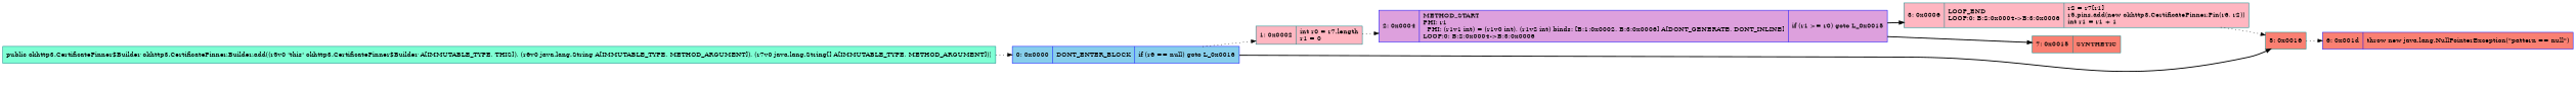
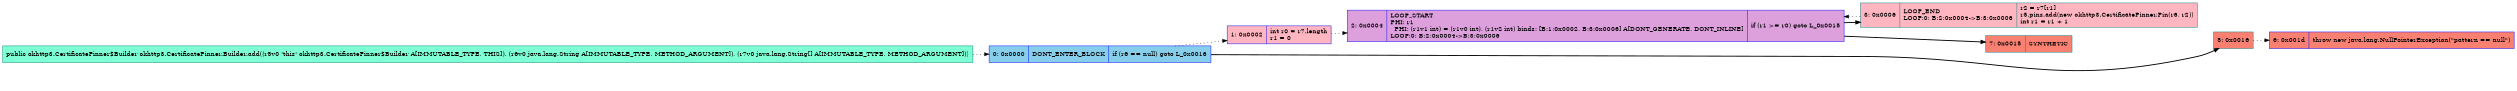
  digraph {
    rankdir=LR
    node [color=teal fillcolor=salmon shape=record style=filled]
    edge [style=dotted]
    n1 [color=blue fillcolor=skyblue label="{0\:\ 0x0000|DONT_ENTER_BLOCK\l|if (r6 == null) goto L_0x0016\l}"]
-   n2 [fillcolor=lightpink label="{1\:\ 0x0002|int r0 = r7.length\lr1 = 0\l}"]
+   n2 [color=blue fillcolor=lightpink label="{1\:\ 0x0002|int r0 = r7.length\lr1 = 0\l}"]
    n3 [label="{5\:\ 0x0016}"]
-   n4 [color=blue fillcolor=plum label="{2\:\ 0x0004|METHOD_START\lPHI: r1 \l  PHI: (r1v1 int) = (r1v0 int), (r1v2 int) binds: [B:1:0x0002, B:3:0x0006] A[DONT_GENERATE, DONT_INLINE]\lLOOP:0: B:2:0x0004\-\>B:3:0x0006\l|if (r1 \>= r0) goto L_0x0015\l}"]
+   n4 [color=blue fillcolor=plum label="{2\:\ 0x0004|LOOP_START\lPHI: r1 \l  PHI: (r1v1 int) = (r1v0 int), (r1v2 int) binds: [B:1:0x0002, B:3:0x0006] A[DONT_GENERATE, DONT_INLINE]\lLOOP:0: B:2:0x0004\-\>B:3:0x0006\l|if (r1 \>= r0) goto L_0x0015\l}"]
    n5 [color=blue label="{6\:\ 0x001d|throw new java.lang.NullPointerException(\"pattern == null\")\l}"]
    n6 [fillcolor=lightpink label="{3\:\ 0x0006|LOOP_END\lLOOP:0: B:2:0x0004\-\>B:3:0x0006\l|r2 = r7[r1]\lr5.pins.add(new okhttp3.CertificatePinner.Pin(r6, r2))\lint r1 = r1 + 1\l}"]
    n7 [label="{7\:\ 0x0015|SYNTHETIC\l}"]
    n8 [fillcolor=aquamarine label="{public okhttp3.CertificatePinner$Builder okhttp3.CertificatePinner.Builder.add((r5v0 'this' okhttp3.CertificatePinner$Builder A[IMMUTABLE_TYPE, THIS]), (r6v0 java.lang.String A[IMMUTABLE_TYPE, METHOD_ARGUMENT]), (r7v0 java.lang.String[] A[IMMUTABLE_TYPE, METHOD_ARGUMENT])) }"]
    n1 -> n2
    n1 -> n3 [style=bold]
    n2 -> n4
    n3 -> n5
    n4 -> n6 [style=bold]
    n4 -> n7 [style=bold]
-   n6 -> n3
+   n6 -> n4
    n8 -> n1
  }
